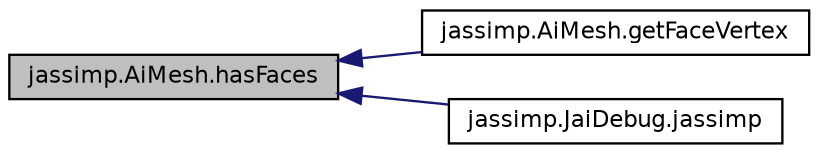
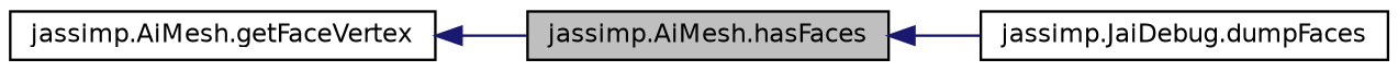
  digraph {
    rankdir=LR
    node [color=black fillcolor=white fontname=Helvetica fontsize=10 shape=record style=filled]
    edge [color=midnightblue dir=back fontname=Helvetica fontsize=10 labelfontname=Helvetica labelfontsize=10 style=solid]
    n1 [fillcolor=grey75 fontcolor=black height=0.2 label="jassimp.AiMesh.hasFaces" width=0.4]
    n2 [height=0.2 label="jassimp.AiMesh.getFaceVertex" width=0.4]
-   n3 [height=0.2 label="jassimp.JaiDebug.jassimp" width=0.4]
-   n1 -> n2
+   n3 [height=0.2 label="jassimp.JaiDebug.dumpFaces" width=0.4]
+   n2 -> n1
    n1 -> n3
  }
